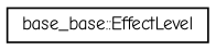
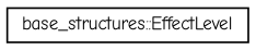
  digraph {
    rankdir=LR
    fontname="Comic Neue"
-   n1 [color=black fillcolor=white fontname="Comic Neue" fontsize=10 height=0.2 label="base_base::EffectLevel" shape=record style=filled width=0.4]
+   n1 [color=black fillcolor=white fontname="Comic Neue" fontsize=10 height=0.2 label="base_structures::EffectLevel" shape=record style=filled width=0.4]
  }
